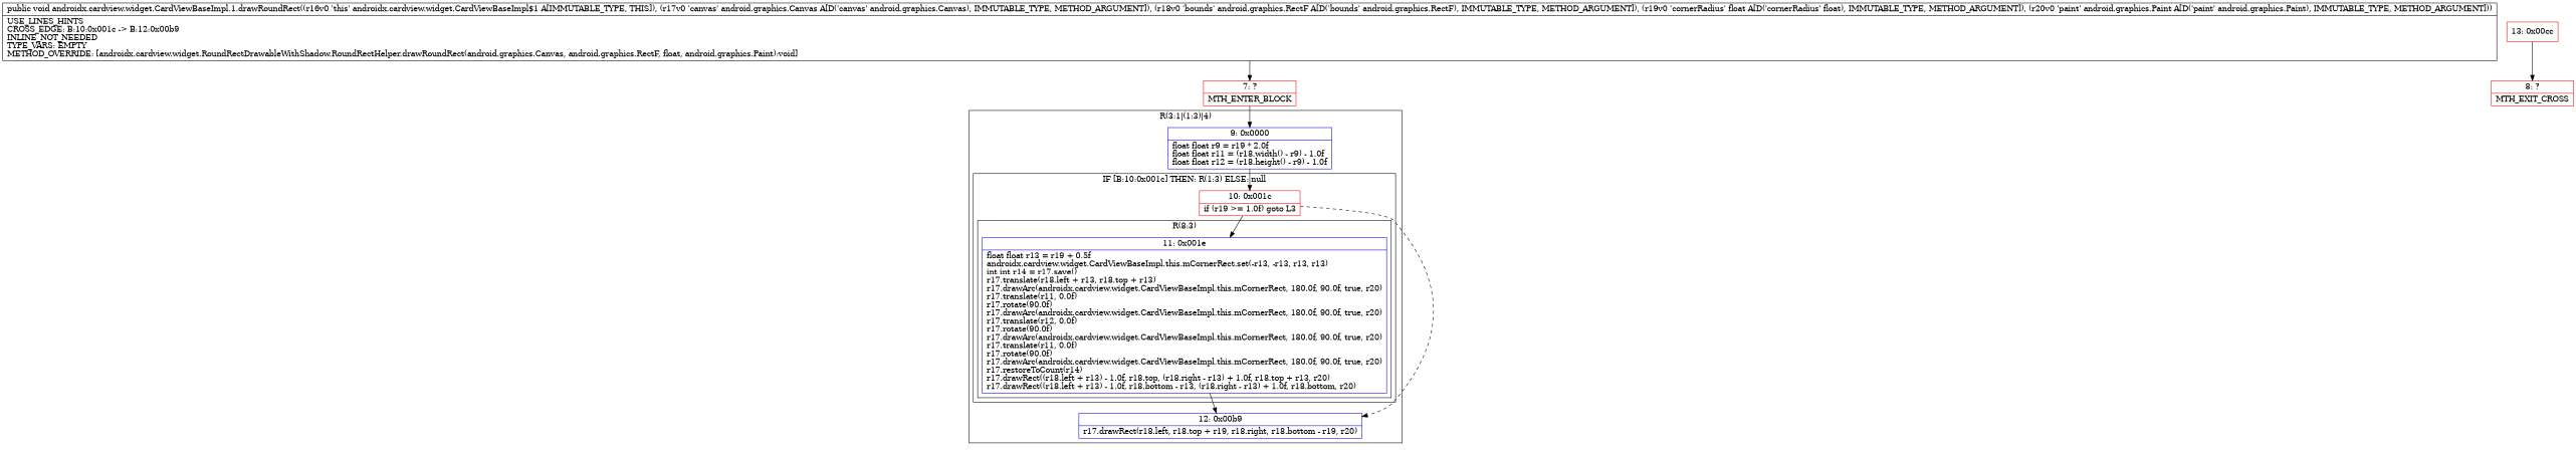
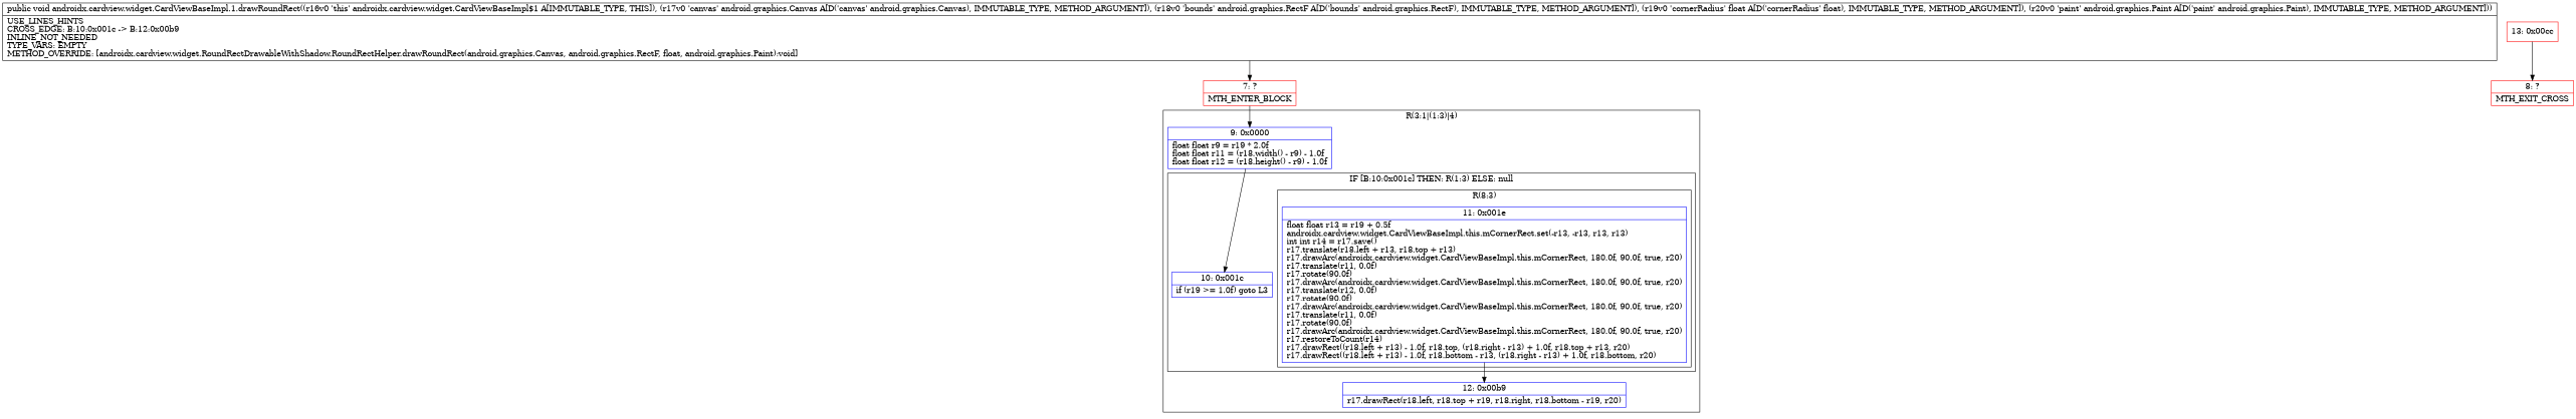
  digraph {
    node [color=blue shape=record]
    n1 [label="{11\:\ 0x001e|float float r13 = r19 + 0.5f\landroidx.cardview.widget.CardViewBaseImpl.this.mCornerRect.set(\-r13, \-r13, r13, r13)\lint int r14 = r17.save()\lr17.translate(r18.left + r13, r18.top + r13)\lr17.drawArc(androidx.cardview.widget.CardViewBaseImpl.this.mCornerRect, 180.0f, 90.0f, true, r20)\lr17.translate(r11, 0.0f)\lr17.rotate(90.0f)\lr17.drawArc(androidx.cardview.widget.CardViewBaseImpl.this.mCornerRect, 180.0f, 90.0f, true, r20)\lr17.translate(r12, 0.0f)\lr17.rotate(90.0f)\lr17.drawArc(androidx.cardview.widget.CardViewBaseImpl.this.mCornerRect, 180.0f, 90.0f, true, r20)\lr17.translate(r11, 0.0f)\lr17.rotate(90.0f)\lr17.drawArc(androidx.cardview.widget.CardViewBaseImpl.this.mCornerRect, 180.0f, 90.0f, true, r20)\lr17.restoreToCount(r14)\lr17.drawRect((r18.left + r13) \- 1.0f, r18.top, (r18.right \- r13) + 1.0f, r18.top + r13, r20)\lr17.drawRect((r18.left + r13) \- 1.0f, r18.bottom \- r13, (r18.right \- r13) + 1.0f, r18.bottom, r20)\l}"]
-   n2 [color=red label="{10\:\ 0x001c|if (r19 \>= 1.0f) goto L3\l}"]
+   n2 [label="{10\:\ 0x001c|if (r19 \>= 1.0f) goto L3\l}"]
    n3 [label="{9\:\ 0x0000|float float r9 = r19 * 2.0f\lfloat float r11 = (r18.width() \- r9) \- 1.0f\lfloat float r12 = (r18.height() \- r9) \- 1.0f\l}"]
    n4 [label="{12\:\ 0x00b9|r17.drawRect(r18.left, r18.top + r19, r18.right, r18.bottom \- r19, r20)\l}"]
    n5 [color=red label="{13\:\ 0x00cc}"]
    n6 [color=red label="{8\:\ ?|MTH_EXIT_CROSS\l}"]
    n7 [color=red label="{7\:\ ?|MTH_ENTER_BLOCK\l}"]
    n8 [label="{public void androidx.cardview.widget.CardViewBaseImpl.1.drawRoundRect((r16v0 'this' androidx.cardview.widget.CardViewBaseImpl$1 A[IMMUTABLE_TYPE, THIS]), (r17v0 'canvas' android.graphics.Canvas A[D('canvas' android.graphics.Canvas), IMMUTABLE_TYPE, METHOD_ARGUMENT]), (r18v0 'bounds' android.graphics.RectF A[D('bounds' android.graphics.RectF), IMMUTABLE_TYPE, METHOD_ARGUMENT]), (r19v0 'cornerRadius' float A[D('cornerRadius' float), IMMUTABLE_TYPE, METHOD_ARGUMENT]), (r20v0 'paint' android.graphics.Paint A[D('paint' android.graphics.Paint), IMMUTABLE_TYPE, METHOD_ARGUMENT]))  | USE_LINES_HINTS\lCROSS_EDGE: B:10:0x001c \-\> B:12:0x00b9\lINLINE_NOT_NEEDED\lTYPE_VARS: EMPTY\lMETHOD_OVERRIDE: [androidx.cardview.widget.RoundRectDrawableWithShadow.RoundRectHelper.drawRoundRect(android.graphics.Canvas, android.graphics.RectF, float, android.graphics.Paint):void]\l}" color=""]
    subgraph cluster_1 {
      label="R(3:1|(1:3)|4)"
      n3
      n4
      subgraph cluster_2 {
        label="IF [B:10:0x001c] THEN: R(1:3) ELSE: null"
        n2
        subgraph cluster_3 {
          label="R(8:3)"
          n1
        }
      }
    }
    n1 -> n4
-   n2 -> n1
-   n2 -> n4 [style=dashed]
    n3 -> n2
    n5 -> n6
    n7 -> n3
    n8 -> n7
  }
